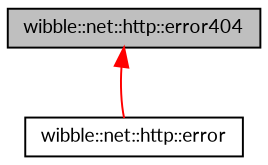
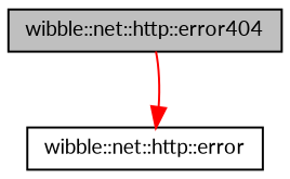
  digraph {
    fontname=Lato
    node [color=black fontname=Lato fontsize=10 shape=record style=filled]
    n1 [fillcolor=grey75 fontcolor=black height=0.2 label="wibble::net::http::error404" width=0.4]
    n2 [fillcolor=white height=0.2 label="wibble::net::http::error" width=0.4]
-   n1 -> n2 [color=red dir=back fontname=Lato fontsize=10 labelfontname=Helvetica labelfontsize=10 style=solid]
+   n2 -> n1 [color=red dir=back fontname=Lato fontsize=10 labelfontname=Helvetica labelfontsize=10 style=solid]
  }
